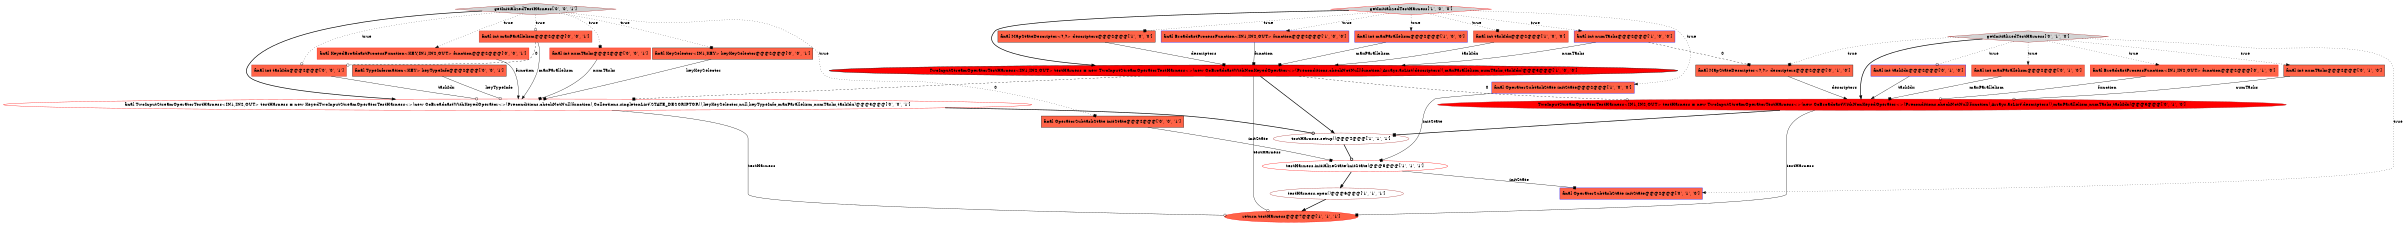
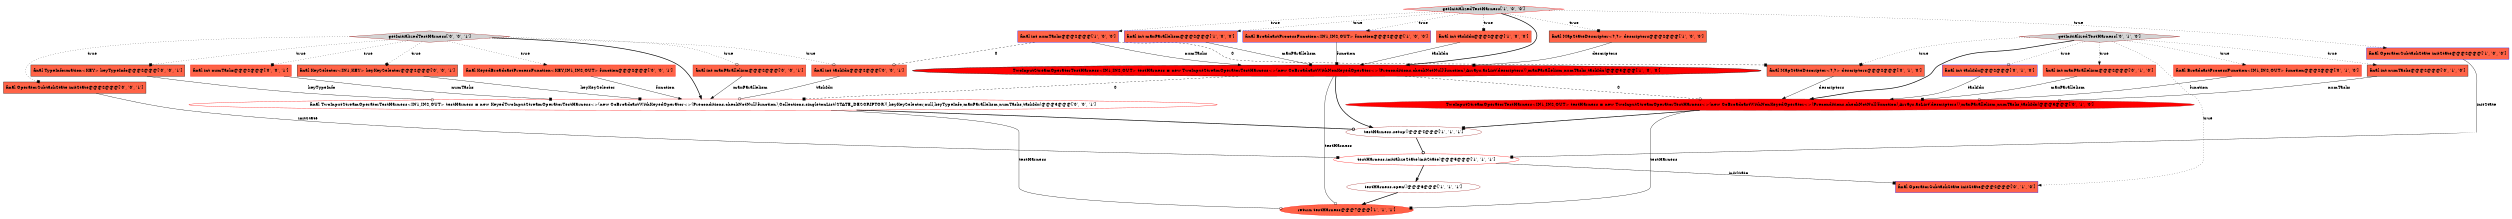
  digraph {
    node [color=brown fillcolor=tomato shape=box style=filled]
    edge [arrowhead=normal style=solid]
    n1 [color=red label="final int numTasks@@@2@@@['0', '0', '1']"]
    n2 [color=red fillcolor=white label="final TwoInputStreamOperatorTestHarness<IN1,IN2,OUT> testHarness = new KeyedTwoInputStreamOperatorTestHarness<>(new CoBroadcastWithKeyedOperator<>(Preconditions.checkNotNull(function),Collections.singletonList(STATE_DESCRIPTOR)),keyKeySelector,null,keyTypeInfo,maxParallelism,numTasks,taskIdx)@@@3@@@['0', '0', '1']" shape=ellipse]
    n3 [color=red label="return testHarness@@@7@@@['1', '1', '1']" shape=ellipse]
    n4 [fillcolor=white label="testHarness.setup()@@@4@@@['1', '1', '1']" shape=ellipse]
    n5 [color=blue label="final int numTasks@@@2@@@['1', '0', '0']"]
    n6 [label="final int taskIdx@@@2@@@['0', '0', '1']"]
    n7 [color=black label="final MapStateDescriptor<?,?> descriptors@@@2@@@['0', '1', '0']"]
    n8 [color=black fillcolor=red label="TwoInputStreamOperatorTestHarness<IN1,IN2,OUT> testHarness = new TwoInputStreamOperatorTestHarness<>(new CoBroadcastWithNonKeyedOperator<>(Preconditions.checkNotNull(function),Arrays.asList(descriptors)),maxParallelism,numTasks,taskIdx)@@@3@@@['1', '0', '0']" shape=ellipse]
    n9 [fillcolor=red label="TwoInputStreamOperatorTestHarness<IN1,IN2,OUT> testHarness = new TwoInputStreamOperatorTestHarness<>(new CoBroadcastWithNonKeyedOperator<>(Preconditions.checkNotNull(function),Arrays.asList(descriptors)),maxParallelism,numTasks,taskIdx)@@@3@@@['0', '1', '0']" shape=ellipse]
    n10 [color=blue label="final OperatorSubtaskState initState@@@2@@@['0', '1', '0']"]
    n11 [color=red fillcolor=white label="testHarness.initializeState(initState)@@@5@@@['1', '1', '1']" shape=ellipse]
    n12 [fillcolor=white label="testHarness.open()@@@6@@@['1', '1', '1']" shape=ellipse]
    n13 [color=red label="final BroadcastProcessFunction<IN1,IN2,OUT> function@@@2@@@['0', '1', '0']"]
    n14 [label="final int taskIdx@@@2@@@['1', '0', '0']"]
    n15 [color=black label="final int numTasks@@@2@@@['0', '1', '0']"]
    n16 [color=red fillcolor=lightgray label="getInitializedTestHarness['1', '0', '0']" shape=diamond]
    n17 [color=black label="final MapStateDescriptor<?,?> descriptors@@@2@@@['1', '0', '0']"]
    n18 [color=blue label="final OperatorSubtaskState initState@@@2@@@['1', '0', '0']"]
    n19 [color=blue label="final int maxParallelism@@@2@@@['1', '0', '0']"]
    n20 [color=blue label="final BroadcastProcessFunction<IN1,IN2,OUT> function@@@2@@@['1', '0', '0']"]
    n21 [fillcolor=lightgray label="getInitializedTestHarness['0', '1', '0']" shape=diamond]
    n22 [color=blue label="final int taskIdx@@@2@@@['0', '1', '0']"]
    n23 [label="final int maxParallelism@@@2@@@['0', '1', '0']"]
    n24 [color=black label="final KeySelector<IN1,KEY> keyKeySelector@@@2@@@['0', '0', '1']"]
    n25 [color=red label="final KeyedBroadcastProcessFunction<KEY,IN1,IN2,OUT> function@@@2@@@['0', '0', '1']"]
    n26 [label="final int maxParallelism@@@2@@@['0', '0', '1']"]
    n27 [fillcolor=lightgray label="getInitializedTestHarness['0', '0', '1']" shape=diamond]
    n28 [color=black label="final TypeInformation<KEY> keyTypeInfo@@@2@@@['0', '0', '1']"]
    n29 [color=black label="final OperatorSubtaskState initState@@@2@@@['0', '0', '1']"]
    n1 -> n2 [arrowhead=box label=numTasks]
    n2 -> n3 [arrowhead=odot label=testHarness]
    n2 -> n4 [arrowhead=odot style=bold]
    n4 -> n11 [arrowhead=odot style=bold]
-   n26 -> n6 [arrowhead=odot label=0 style=dashed]
+   n5 -> n6 [arrowhead=odot label=0 style=dashed]
    n5 -> n7 [arrowhead=box label=0 style=dashed]
    n5 -> n8 [label=numTasks]
    n6 -> n2 [arrowhead=odot label=taskIdx]
    n7 -> n9 [label=descriptors]
    n8 -> n2 [arrowhead=box label=0 style=dashed]
    n8 -> n3 [arrowhead=odot label=testHarness]
    n8 -> n4 [style=bold]
    n8 -> n9 [arrowhead=odot label=0 style=dashed]
    n9 -> n3 [arrowhead=box label=testHarness]
    n9 -> n4 [arrowhead=box style=bold]
    n11 -> n10 [arrowhead=box label=initState]
    n11 -> n12 [style=bold]
    n12 -> n3 [style=bold]
    n13 -> n9 [arrowhead=odot label=function]
    n14 -> n8 [label=taskIdx]
    n15 -> n9 [arrowhead=odot label=numTasks]
    n16 -> n5 [label=true style=dotted]
    n16 -> n8 [style=bold]
    n16 -> n14 [arrowhead=box label=true style=dotted]
    n16 -> n17 [arrowhead=box label=true style=dotted]
    n16 -> n18 [label=true style=dotted]
    n16 -> n19 [label=true style=dotted]
    n16 -> n20 [label=true style=dotted]
    n17 -> n8 [arrowhead=box label=descriptors]
    n18 -> n11 [arrowhead=box label=initState]
    n19 -> n8 [arrowhead=box label=maxParallelism]
    n20 -> n8 [arrowhead=box label=function]
    n21 -> n7 [arrowhead=box label=true style=dotted]
    n21 -> n9 [style=bold]
    n21 -> n10 [label=true style=dotted]
    n21 -> n13 [label=true style=dotted]
    n21 -> n15 [label=true style=dotted]
    n21 -> n22 [arrowhead=odot label=true style=dotted]
    n21 -> n23 [label=true style=dotted]
    n22 -> n9 [label=taskIdx]
    n23 -> n9 [arrowhead=box label=maxParallelism]
    n24 -> n2 [arrowhead=box label=keyKeySelector]
    n25 -> n2 [label=function]
    n26 -> n2 [label=maxParallelism]
    n27 -> n1 [arrowhead=box label=true style=dotted]
    n27 -> n2 [style=bold]
    n27 -> n6 [arrowhead=odot label=true style=dotted]
    n27 -> n24 [arrowhead=box label=true style=dotted]
    n27 -> n25 [label=true style=dotted]
    n27 -> n26 [arrowhead=odot label=true style=dotted]
+   n27 -> n28 [arrowhead=box label=true style=dotted]
    n27 -> n29 [arrowhead=box label=true style=dotted]
    n28 -> n2 [arrowhead=odot label=keyTypeInfo]
    n29 -> n11 [arrowhead=box label=initState]
  }
